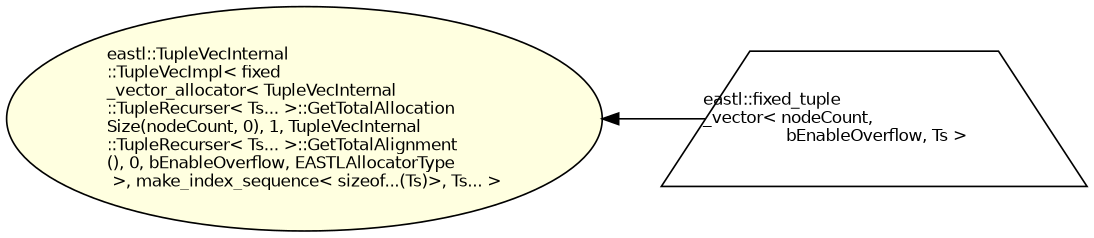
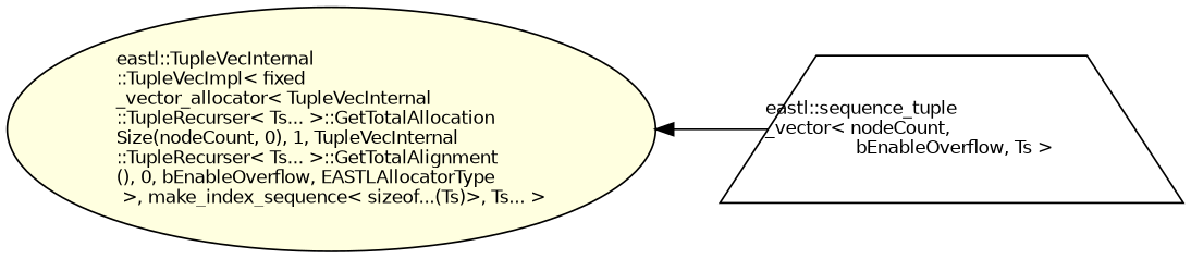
  digraph {
    rankdir=LR
    node [color=black fontname=Helvetica fontsize=10 style=filled]
-   n1 [fillcolor=white fontcolor=black height=0.2 label="eastl::fixed_tuple\l_vector\< nodeCount,\l bEnableOverflow, Ts \>" shape=trapezium width=0.4]
+   n1 [fillcolor=white fontcolor=black height=0.2 label="eastl::sequence_tuple\l_vector\< nodeCount,\l bEnableOverflow, Ts \>" shape=trapezium width=0.4]
    n2 [fillcolor=lightyellow height=0.2 label="eastl::TupleVecInternal\l::TupleVecImpl\< fixed\l_vector_allocator\< TupleVecInternal\l::TupleRecurser\< Ts... \>::GetTotalAllocation\lSize(nodeCount, 0), 1, TupleVecInternal\l::TupleRecurser\< Ts... \>::GetTotalAlignment\l(), 0, bEnableOverflow, EASTLAllocatorType\l \>, make_index_sequence\< sizeof...(Ts)\>, Ts... \>" shape=ellipse width=0.4]
    n2 -> n1 [color=black dir=back fontname=Helvetica fontsize=10 labelfontname=Helvetica labelfontsize=10 style=solid]
  }
